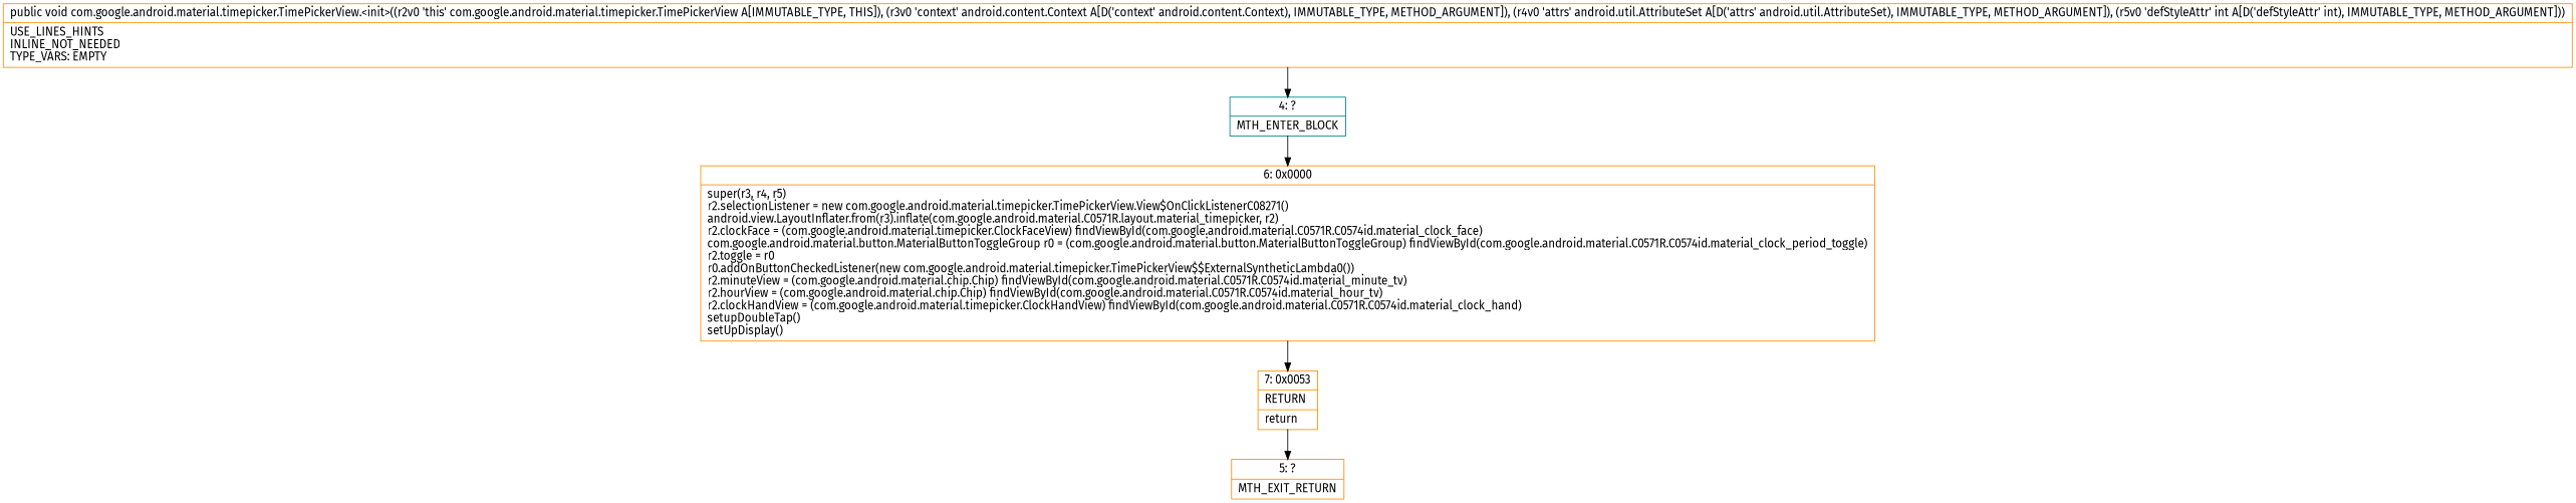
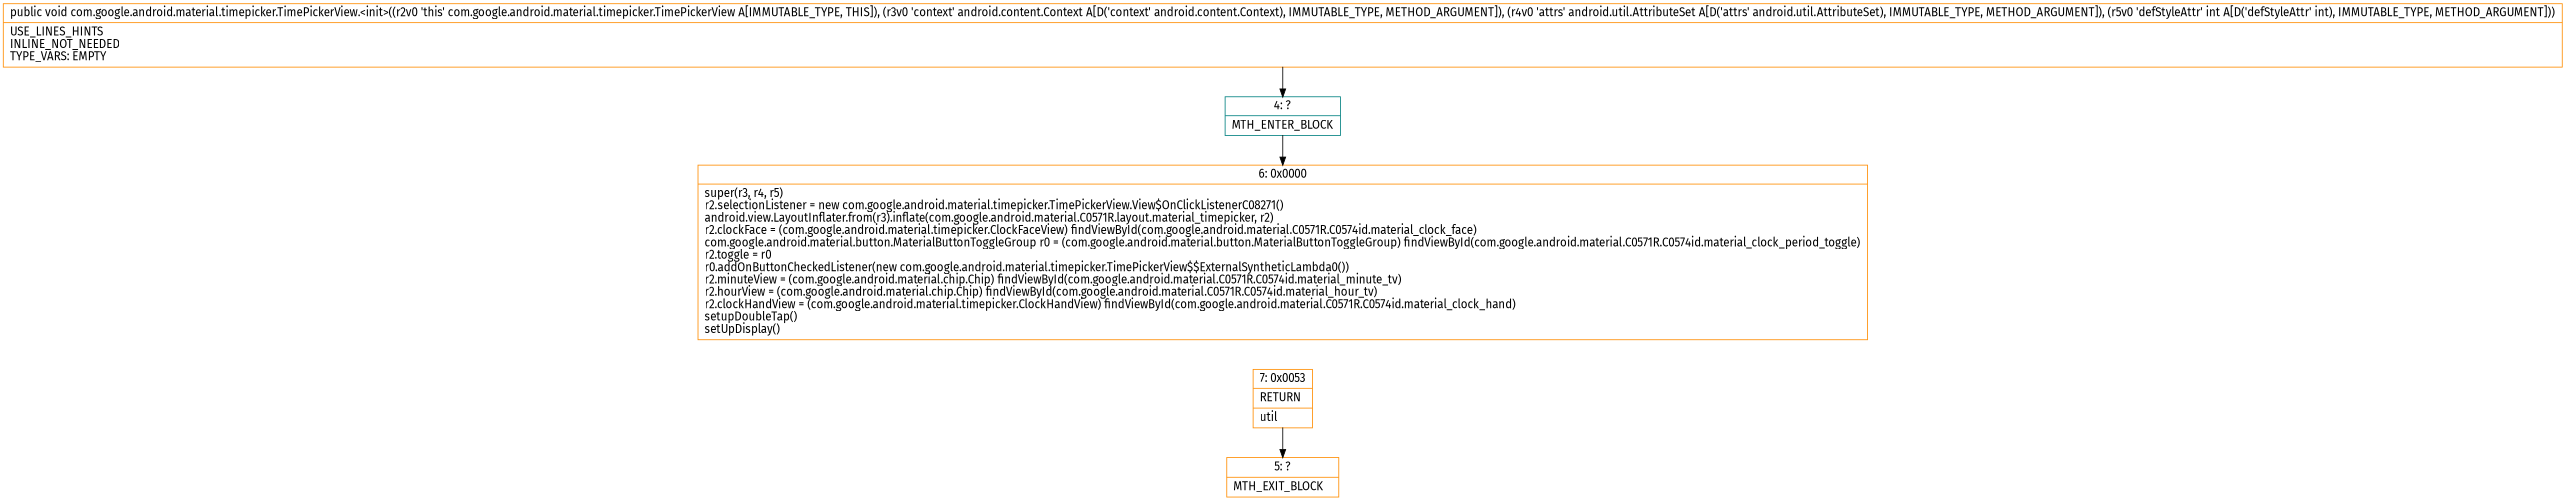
  digraph {
    fontname="Fira Sans"
    node [color=darkorange fontname="Fira Sans" shape=record]
    edge [fontname="Fira Sans"]
    n1 [color=teal label="{4\:\ ?|MTH_ENTER_BLOCK\l}"]
    n2 [label="{6\:\ 0x0000|super(r3, r4, r5)\lr2.selectionListener = new com.google.android.material.timepicker.TimePickerView.View$OnClickListenerC08271()\landroid.view.LayoutInflater.from(r3).inflate(com.google.android.material.C0571R.layout.material_timepicker, r2)\lr2.clockFace = (com.google.android.material.timepicker.ClockFaceView) findViewById(com.google.android.material.C0571R.C0574id.material_clock_face)\lcom.google.android.material.button.MaterialButtonToggleGroup r0 = (com.google.android.material.button.MaterialButtonToggleGroup) findViewById(com.google.android.material.C0571R.C0574id.material_clock_period_toggle)\lr2.toggle = r0\lr0.addOnButtonCheckedListener(new com.google.android.material.timepicker.TimePickerView$$ExternalSyntheticLambda0())\lr2.minuteView = (com.google.android.material.chip.Chip) findViewById(com.google.android.material.C0571R.C0574id.material_minute_tv)\lr2.hourView = (com.google.android.material.chip.Chip) findViewById(com.google.android.material.C0571R.C0574id.material_hour_tv)\lr2.clockHandView = (com.google.android.material.timepicker.ClockHandView) findViewById(com.google.android.material.C0571R.C0574id.material_clock_hand)\lsetupDoubleTap()\lsetUpDisplay()\l}"]
-   n3 [label="{7\:\ 0x0053|RETURN\l|return\l}"]
-   n4 [label="{5\:\ ?|MTH_EXIT_RETURN\l}"]
+   n3 [label="{7\:\ 0x0053|RETURN\l|util\l}"]
+   n4 [label="{5\:\ ?|MTH_EXIT_BLOCK\l}"]
    n5 [label="{public void com.google.android.material.timepicker.TimePickerView.\<init\>((r2v0 'this' com.google.android.material.timepicker.TimePickerView A[IMMUTABLE_TYPE, THIS]), (r3v0 'context' android.content.Context A[D('context' android.content.Context), IMMUTABLE_TYPE, METHOD_ARGUMENT]), (r4v0 'attrs' android.util.AttributeSet A[D('attrs' android.util.AttributeSet), IMMUTABLE_TYPE, METHOD_ARGUMENT]), (r5v0 'defStyleAttr' int A[D('defStyleAttr' int), IMMUTABLE_TYPE, METHOD_ARGUMENT]))  | USE_LINES_HINTS\lINLINE_NOT_NEEDED\lTYPE_VARS: EMPTY\l}"]
    n1 -> n2
-   n2 -> n3
    n3 -> n4
    n5 -> n1
  }
